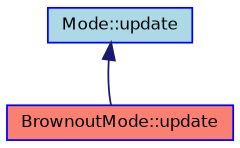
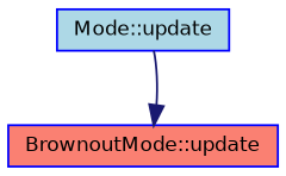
  digraph {
    rankdir=TB
    node [color=blue fontname=Helvetica fontsize=10 shape=record style=filled]
    n1 [fillcolor=lightblue fontcolor=black height=0.2 label="Mode::update" width=0.4]
    n2 [fillcolor=salmon height=0.2 label="BrownoutMode::update" width=0.4]
-   n1 -> n2 [color=midnightblue dir=back fontname=Helvetica fontsize=10 labelfontname=Helvetica labelfontsize=10 style=solid]
+   n2 -> n1 [color=midnightblue dir=back fontname=Helvetica fontsize=10 labelfontname=Helvetica labelfontsize=10 style=solid]
  }
